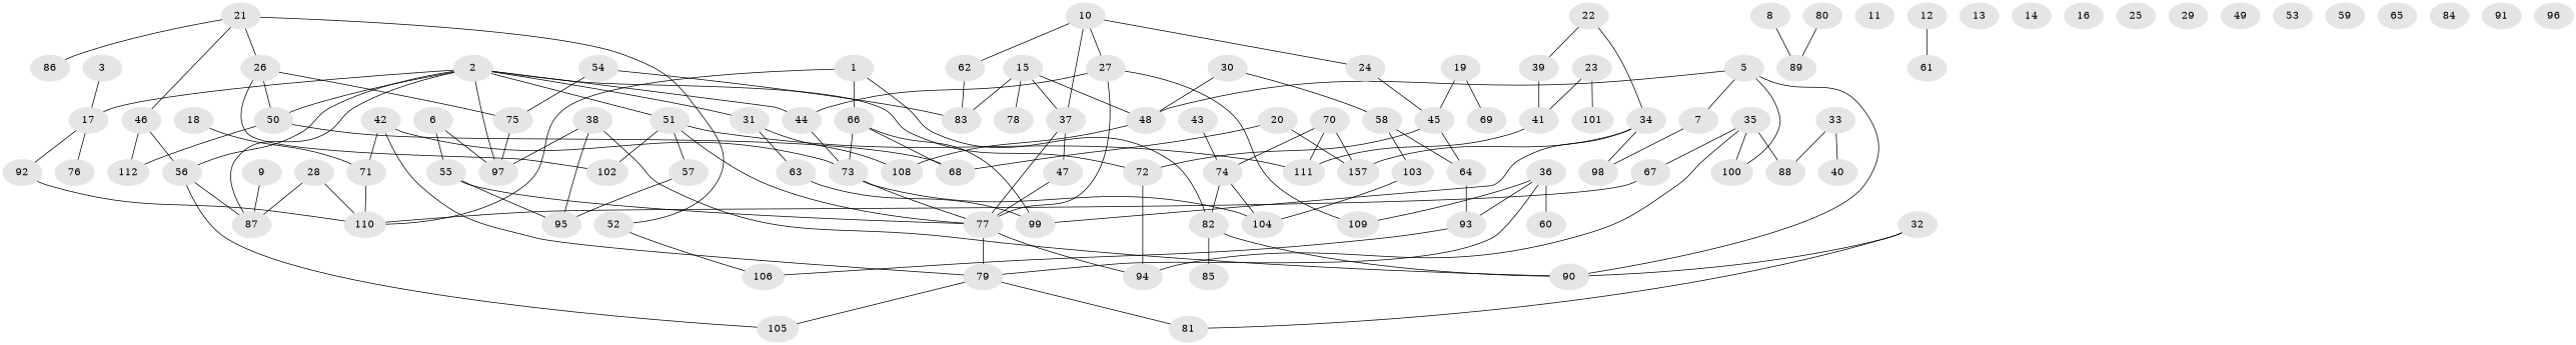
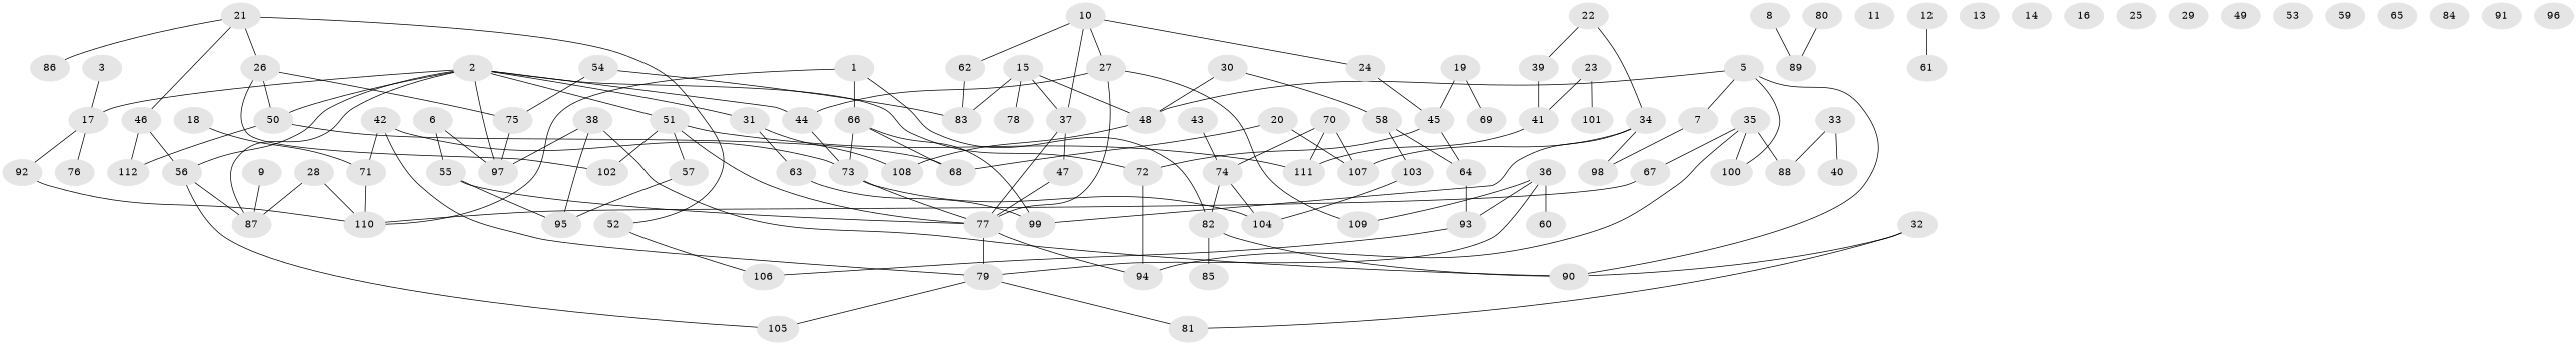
  graph {
    node [color=gray90 style=filled]
    1
    66
    82
    110
    55
    77
    95
    68
    99
    73
    90
    85
    2
    17
    31
    44
    50
    51
    56
    72
    87
    97
    76
    92
    63
    108
    112
    102
    111
    57
    105
    94
    3
    5
    7
    48
    100
    98
    6
    8
    89
    9
    10
    24
    27
    37
    62
    45
    109
    47
    83
    11
    12
    61
    13
    14
    15
    78
    16
    18
    71
    19
    69
    64
    20
-   107 [label=157]
+   107
    21
    26
    46
    52
    86
    75
    106
    22
    34
    39
    41
    23
    101
    25
    79
    28
    29
    30
    58
    103
    32
    81
    33
    40
    88
    35
    67
    36
    60
    93
    38
    42
    104
    43
    74
    49
    53
    54
    59
    65
    70
    80
    84
    91
    96
    1 -- 66
    1 -- 82
    1 -- 110
    66 -- 68
    66 -- 99
    66 -- 73
    82 -- 90
    82 -- 85
    55 -- 77
    55 -- 95
    77 -- 94
    77 -- 79
    73 -- 77
    73 -- 104
    2 -- 17
    2 -- 31
    2 -- 44
    2 -- 50
    2 -- 51
    2 -- 56
    2 -- 72
    2 -- 87
    2 -- 97
    17 -- 76
    17 -- 92
    31 -- 63
    31 -- 108
    44 -- 73
    50 -- 68
    50 -- 112
    51 -- 77
    51 -- 102
    51 -- 111
    51 -- 57
    56 -- 87
    56 -- 105
    72 -- 94
    92 -- 110
    63 -- 99
    57 -- 95
    3 -- 17
    5 -- 90
    5 -- 7
    5 -- 48
    5 -- 100
    7 -- 98
    48 -- 108
    6 -- 55
    6 -- 97
    8 -- 89
    9 -- 87
    10 -- 24
    10 -- 27
    10 -- 37
    10 -- 62
    24 -- 45
    27 -- 77
    27 -- 44
    27 -- 109
    37 -- 77
    37 -- 47
    62 -- 83
    45 -- 72
    45 -- 64
    47 -- 77
    12 -- 61
    15 -- 48
    15 -- 37
    15 -- 83
    15 -- 78
    18 -- 71
    71 -- 110
    19 -- 45
    19 -- 69
    64 -- 93
    20 -- 68
    20 -- 107
    21 -- 26
    21 -- 46
    21 -- 52
    21 -- 86
    26 -- 50
    26 -- 102
    26 -- 75
    46 -- 56
    46 -- 112
    52 -- 106
    75 -- 97
    22 -- 34
    22 -- 39
    34 -- 99
    34 -- 98
    34 -- 107
    39 -- 41
    41 -- 111
    23 -- 41
    23 -- 101
    79 -- 105
    79 -- 81
    28 -- 110
    28 -- 87
    30 -- 48
    30 -- 58
    58 -- 64
    58 -- 103
    103 -- 104
    32 -- 90
    32 -- 81
    33 -- 40
    33 -- 88
    35 -- 94
    35 -- 100
    35 -- 88
    35 -- 67
    67 -- 110
    36 -- 109
    36 -- 79
    36 -- 60
    36 -- 93
    93 -- 106
    38 -- 95
    38 -- 90
    38 -- 97
    42 -- 73
    42 -- 71
    42 -- 79
    43 -- 74
    74 -- 82
    74 -- 104
    54 -- 83
    54 -- 75
    70 -- 111
    70 -- 107
    70 -- 74
    80 -- 89
  }
